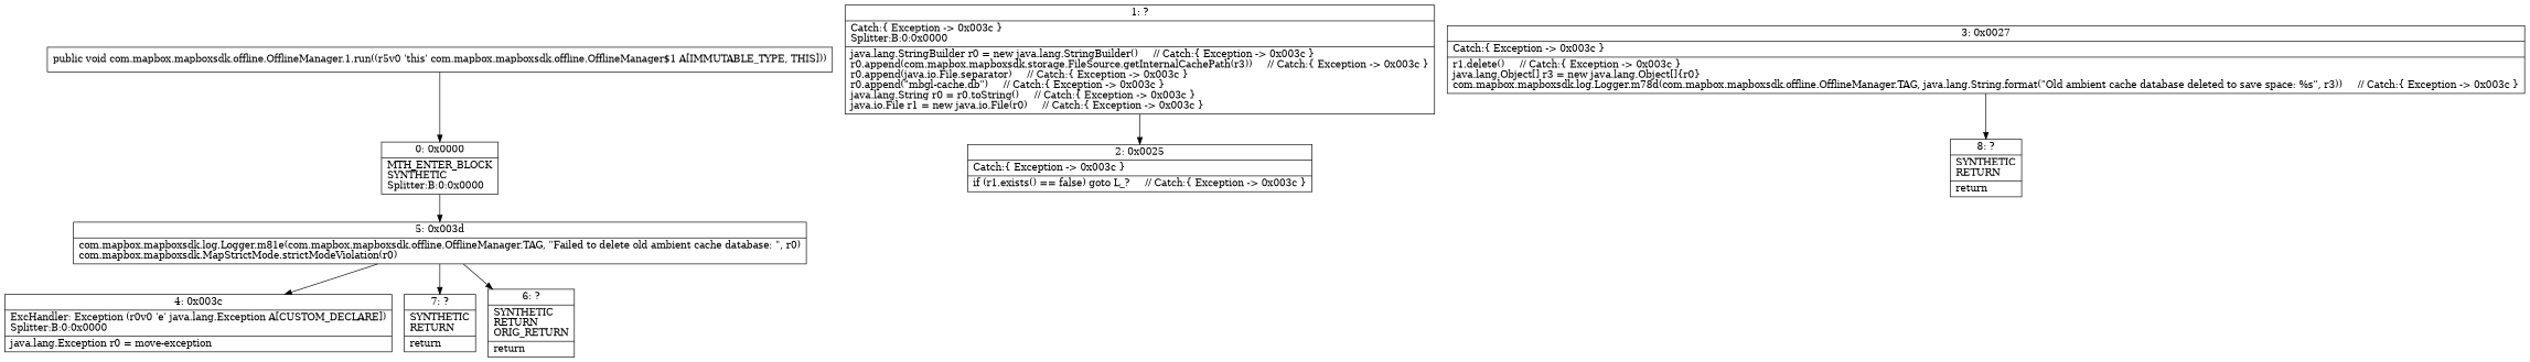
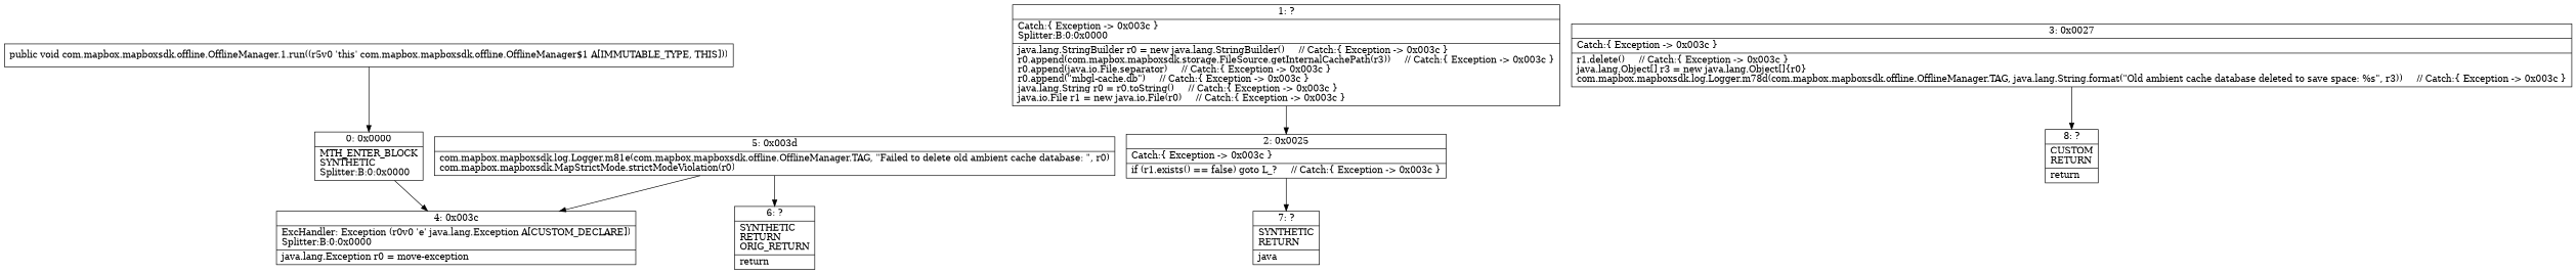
  digraph {
    node [shape=record]
    n1 [label="{0\:\ 0x0000|MTH_ENTER_BLOCK\lSYNTHETIC\lSplitter:B:0:0x0000\l}"]
    n2 [label="{4\:\ 0x003c|ExcHandler: Exception (r0v0 'e' java.lang.Exception A[CUSTOM_DECLARE])\lSplitter:B:0:0x0000\l|java.lang.Exception r0 = move\-exception\l}"]
    n3 [label="{1\:\ ?|Catch:\{ Exception \-\> 0x003c \}\lSplitter:B:0:0x0000\l|java.lang.StringBuilder r0 = new java.lang.StringBuilder()     \/\/ Catch:\{ Exception \-\> 0x003c \}\lr0.append(com.mapbox.mapboxsdk.storage.FileSource.getInternalCachePath(r3))     \/\/ Catch:\{ Exception \-\> 0x003c \}\lr0.append(java.io.File.separator)     \/\/ Catch:\{ Exception \-\> 0x003c \}\lr0.append(\"mbgl\-cache.db\")     \/\/ Catch:\{ Exception \-\> 0x003c \}\ljava.lang.String r0 = r0.toString()     \/\/ Catch:\{ Exception \-\> 0x003c \}\ljava.io.File r1 = new java.io.File(r0)     \/\/ Catch:\{ Exception \-\> 0x003c \}\l}"]
    n4 [label="{2\:\ 0x0025|Catch:\{ Exception \-\> 0x003c \}\l|if (r1.exists() == false) goto L_?     \/\/ Catch:\{ Exception \-\> 0x003c \}\l}"]
-   n5 [label="{7\:\ ?|SYNTHETIC\lRETURN\l|return\l}"]
+   n5 [label="{7\:\ ?|SYNTHETIC\lRETURN\l|java\l}"]
    n6 [label="{3\:\ 0x0027|Catch:\{ Exception \-\> 0x003c \}\l|r1.delete()     \/\/ Catch:\{ Exception \-\> 0x003c \}\ljava.lang.Object[] r3 = new java.lang.Object[]\{r0\}\lcom.mapbox.mapboxsdk.log.Logger.m78d(com.mapbox.mapboxsdk.offline.OfflineManager.TAG, java.lang.String.format(\"Old ambient cache database deleted to save space: %s\", r3))     \/\/ Catch:\{ Exception \-\> 0x003c \}\l}"]
-   n7 [label="{8\:\ ?|SYNTHETIC\lRETURN\l|return\l}"]
+   n7 [label="{8\:\ ?|CUSTOM\lRETURN\l|return\l}"]
    n8 [label="{5\:\ 0x003d|com.mapbox.mapboxsdk.log.Logger.m81e(com.mapbox.mapboxsdk.offline.OfflineManager.TAG, \"Failed to delete old ambient cache database: \", r0)\lcom.mapbox.mapboxsdk.MapStrictMode.strictModeViolation(r0)\l}"]
    n9 [label="{6\:\ ?|SYNTHETIC\lRETURN\lORIG_RETURN\l|return\l}"]
    n10 [label="{public void com.mapbox.mapboxsdk.offline.OfflineManager.1.run((r5v0 'this' com.mapbox.mapboxsdk.offline.OfflineManager$1 A[IMMUTABLE_TYPE, THIS])) }"]
-   n1 -> n8
+   n1 -> n2
    n3 -> n4
-   n8 -> n5
+   n4 -> n5
    n6 -> n7
    n8 -> n2
    n8 -> n9
    n10 -> n1
  }
